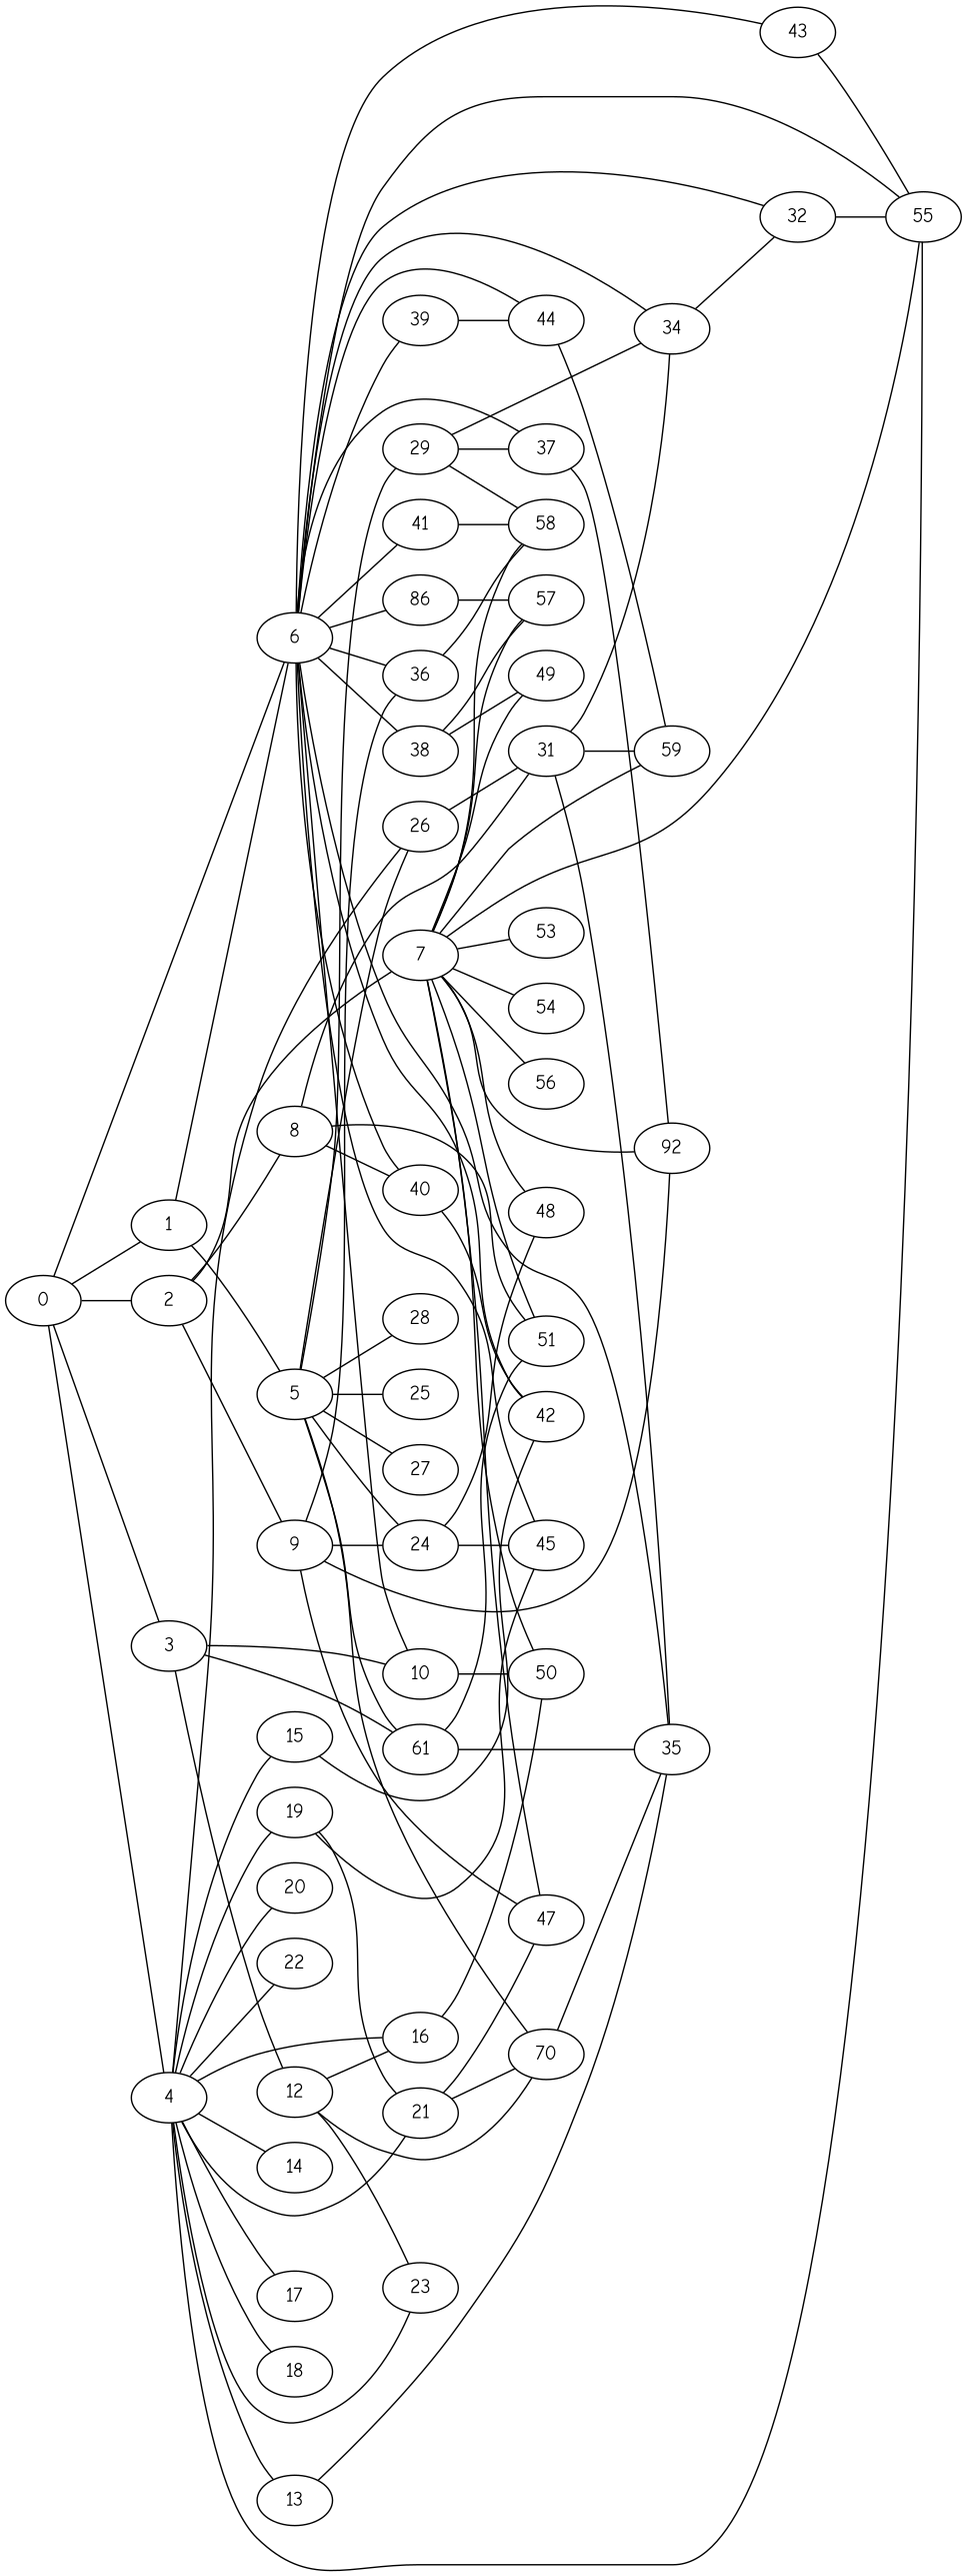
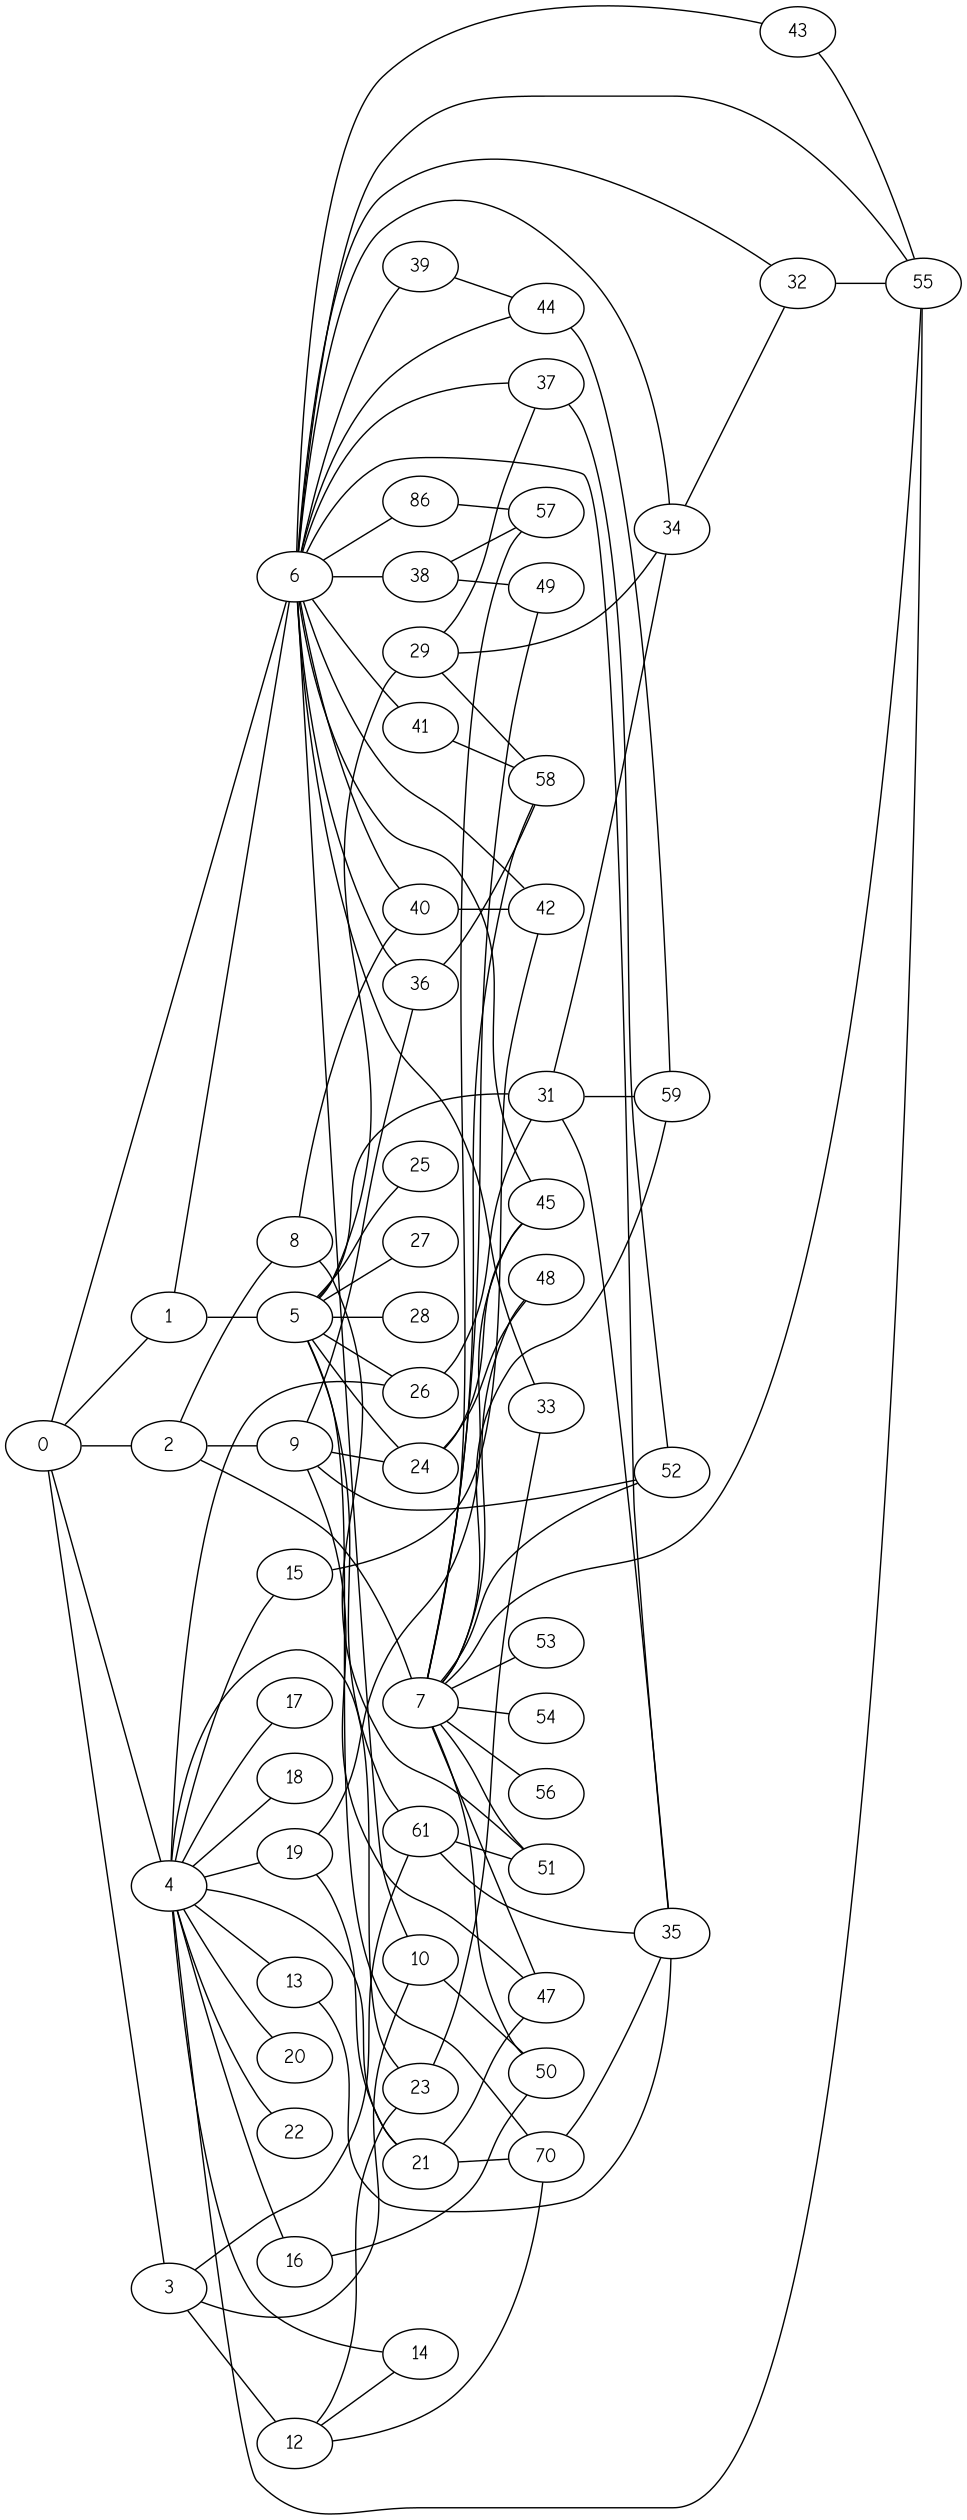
  graph {
    fontname="Comic Neue"
    rankdir=LR
    node [fontname="Comic Neue"]
    edge [fontname="Comic Neue"]
    0
    1
    2
    3
    4
    6
    5
    8
    9
    7
    10
    n12 [label=61]
    12
    13
    14
    15
    16
    17
    18
    19
    20
    21
    22
    23
    55
    26
    32
    34
    35
    36
    37
    38
+   33
    40
    41
    42
    39
    44
    45
    n40 [label=86]
    43
    24
    25
    27
    28
    29
    n47 [label=70]
    31
    51
    47
-   52 [label=92]
+   52
    48
    49
    50
    53
    54
    56
    57
    58
    59
    0 -- 1
    0 -- 2
    0 -- 3
    0 -- 4
    0 -- 6
    1 -- 6
    1 -- 5
    2 -- 8
    2 -- 9
    2 -- 7
    3 -- 10
    3 -- n12
    3 -- 12
    4 -- 13
    4 -- 14
    4 -- 15
    4 -- 16
    4 -- 17
    4 -- 18
    4 -- 19
    4 -- 20
    4 -- 21
    4 -- 22
    4 -- 23
    4 -- 55
    4 -- 26
    6 -- 10
    6 -- 55
    6 -- 32
    6 -- 34
    6 -- 35
    6 -- 36
    6 -- 37
    6 -- 38
+   6 -- 33
    6 -- 40
    6 -- 41
    6 -- 42
    6 -- 39
    6 -- 44
    6 -- 45
    6 -- n40
    6 -- 43
    5 -- n12
    5 -- 26
    5 -- 24
    5 -- 25
    5 -- 27
    5 -- 28
    5 -- 29
    5 -- n47
-   8 -- 31
+   5 -- 31
    8 -- 40
    8 -- 51
    9 -- 36
    9 -- 24
    9 -- 47
    9 -- 52
    7 -- 55
    7 -- 51
    7 -- 47
    7 -- 52
    7 -- 48
    7 -- 49
    7 -- 50
    7 -- 53
    7 -- 54
    7 -- 56
    7 -- 57
    7 -- 58
    7 -- 59
    10 -- 50
    n12 -- 35
    n12 -- 51
-   12 -- 16
+   12 -- 14
    12 -- 23
    12 -- n47
    13 -- 35
    15 -- 42
    16 -- 50
    19 -- 21
    19 -- 45
    21 -- n47
    21 -- 47
+   23 -- 33
    26 -- 31
    32 -- 55
    34 -- 32
    36 -- 58
    37 -- 52
    38 -- 49
    38 -- 57
    40 -- 42
    41 -- 58
    39 -- 44
    44 -- 59
    n40 -- 57
    43 -- 55
    24 -- 45
    24 -- 48
    29 -- 34
    29 -- 37
    29 -- 58
    n47 -- 35
    31 -- 34
    31 -- 35
    31 -- 59
  }
